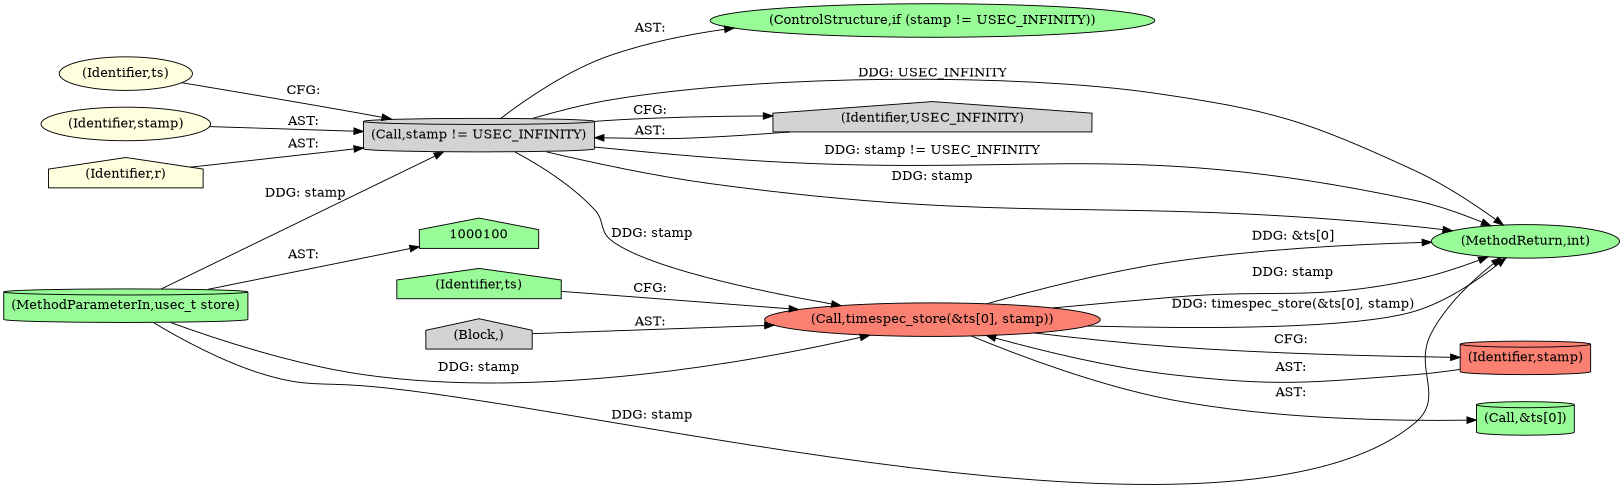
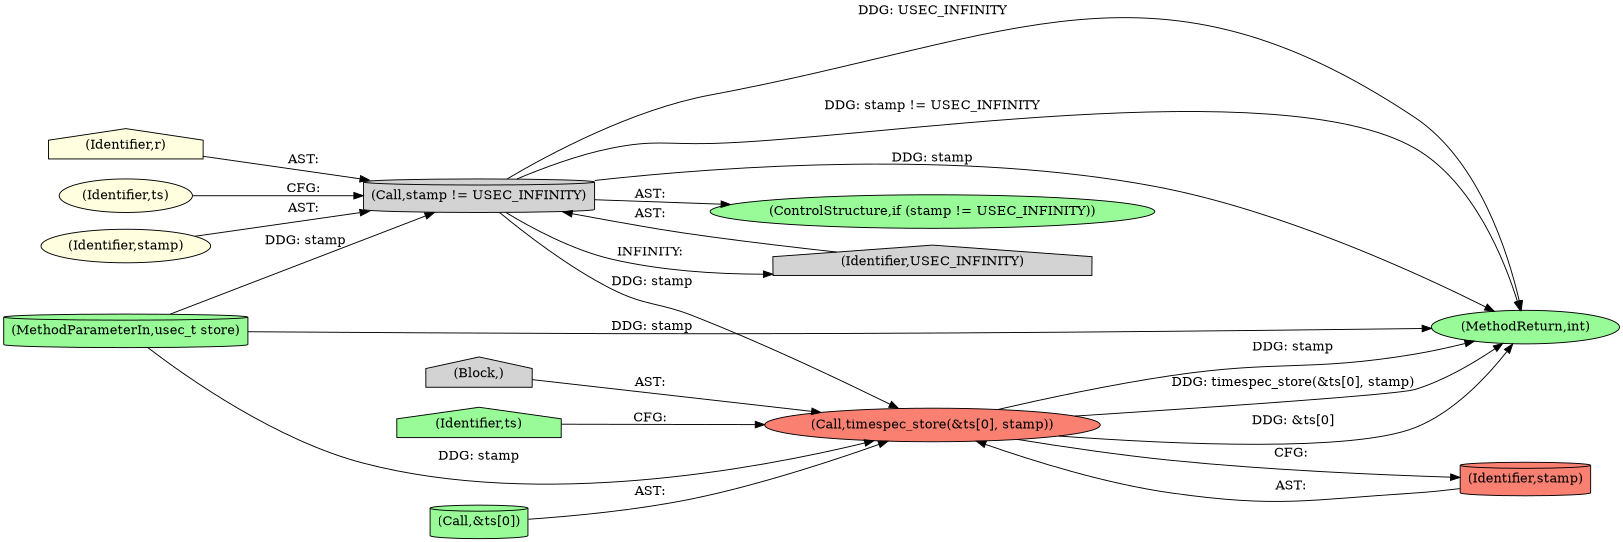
  digraph {
    rankdir=LR
    node [fillcolor=palegreen shape=ellipse style=filled]
    n1 [fillcolor=salmon label="(Call,timespec_store(&ts[0], stamp))"]
    n2 [fillcolor=salmon label="(Identifier,stamp)" shape=cylinder]
    n3 [label="(MethodReturn,int)"]
    n4 [fillcolor=lightgrey label="(Block,)" shape=house]
    n5 [fillcolor=lightgrey label="(Call,stamp != USEC_INFINITY)" shape=cylinder]
    n6 [label="(ControlStructure,if (stamp != USEC_INFINITY))"]
    n7 [fillcolor=lightgrey label="(Identifier,USEC_INFINITY)" shape=house]
    n8 [label="(MethodParameterIn,usec_t store)" shape=cylinder]
-   1000100 [shape=house]
    n10 [fillcolor=lightyellow label="(Identifier,r)" shape=house]
    n11 [label="(Call,&ts[0])" shape=cylinder]
    n12 [fillcolor=lightyellow label="(Identifier,ts)"]
    n13 [fillcolor=lightyellow label="(Identifier,stamp)"]
    n14 [label="(Identifier,ts)" shape=house]
    n1 -> n2 [label="CFG: "]
    n1 -> n3 [label="DDG: timespec_store(&ts[0], stamp)"]
    n1 -> n3 [label="DDG: &ts[0]"]
    n1 -> n3 [label="DDG: stamp"]
    n2 -> n1 [label="AST: "]
    n4 -> n1 [label="AST: "]
    n5 -> n1 [label="DDG: stamp"]
    n5 -> n3 [label="DDG: stamp != USEC_INFINITY"]
    n5 -> n3 [label="DDG: stamp"]
    n5 -> n3 [label="DDG: USEC_INFINITY"]
    n5 -> n6 [label="AST: "]
-   n5 -> n7 [label="CFG: "]
+   n5 -> n7 [label="INFINITY: "]
    n7 -> n5 [label="AST: "]
    n8 -> n1 [label="DDG: stamp"]
    n8 -> n3 [label="DDG: stamp"]
    n8 -> n5 [label="DDG: stamp"]
-   n8 -> 1000100 [label="AST: "]
    n10 -> n5 [label="AST: "]
-   n1 -> n11 [label="AST: "]
+   n11 -> n1 [label="AST: "]
    n12 -> n5 [label="CFG: "]
    n13 -> n5 [label="AST: "]
    n14 -> n1 [label="CFG: "]
  }
